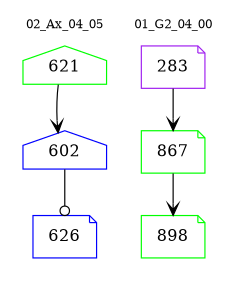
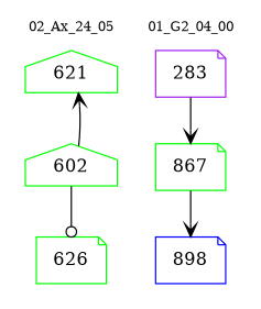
  digraph {
    node [color=green shape=note]
    edge [arrowhead=vee color=black]
    n1 [label=621 shape=house]
-   n2 [color=blue label=602 shape=house]
-   n3 [color=blue label=626]
+   n2 [label=602 shape=house]
+   n3 [label=626]
    n4 [color=purple label=283]
    n5 [label=867]
-   n6 [label=898]
+   n6 [color=blue label=898]
    subgraph cluster_1 {
      color=white
      fontsize=10
-     label="02_Ax_04_05"
+     label="02_Ax_24_05"
      n1
      n2
      n3
    }
    subgraph cluster_2 {
      color=white
      fontsize=10
      label="01_G2_04_00"
      n4
      n5
      n6
    }
-   n1 -> n2
+   n2 -> n1
    n2 -> n3 [arrowhead=odot]
    n4 -> n5
    n5 -> n6
  }
